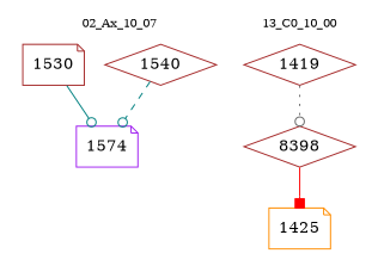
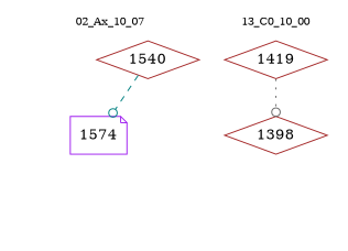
  digraph {
    node [color=brown shape=diamond]
    edge [arrowhead=odot color=teal style=solid]
    n1 [label=1540]
-   n2 [label=1530 shape=note]
    n3 [color=purple label=1574 shape=note]
    n4 [label=1419]
-   n5 [label=8398]
-   n6 [color=darkorange label=1425 shape=note]
+   n5 [label=1398]
    subgraph cluster_1 {
      color=white
      fontsize=10
      label="02_Ax_10_07"
      n1
-     n2
      n3
    }
    subgraph cluster_2 {
      color=white
      fontsize=10
      label="13_C0_10_00"
      n4
      n5
-     n6
    }
    n1 -> n3 [style=dashed]
-   n2 -> n3
    n4 -> n5 [color=gray40 style=dotted]
-   n5 -> n6 [arrowhead=box color=red]
  }
